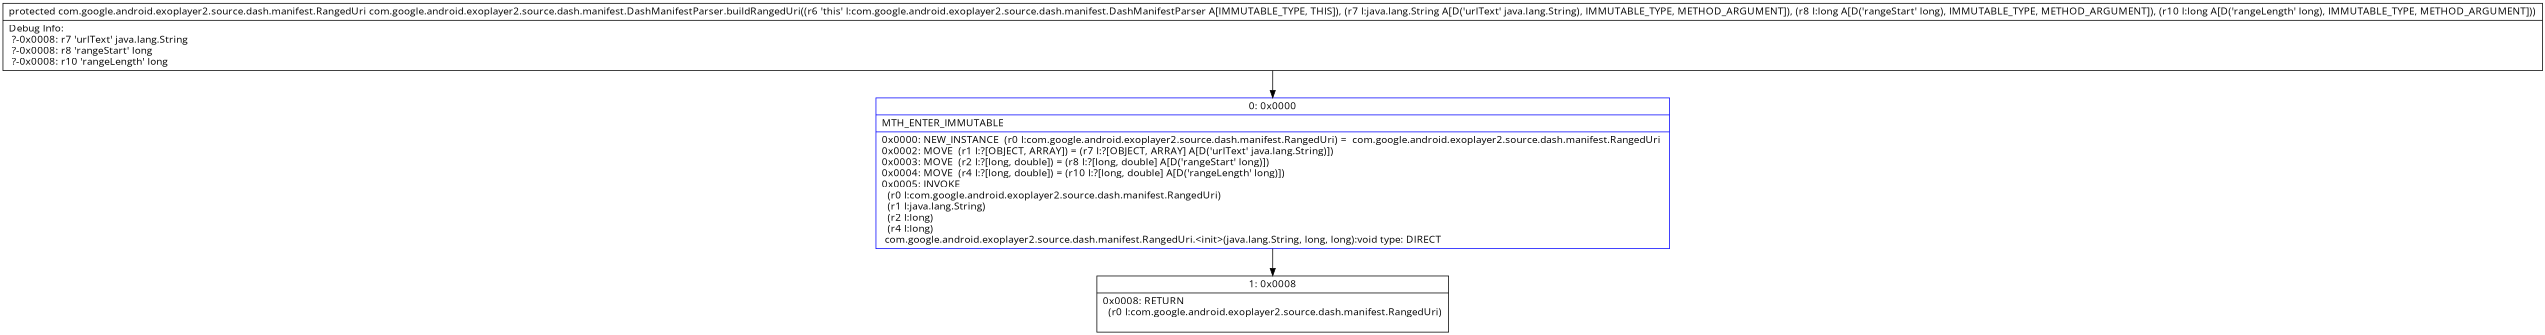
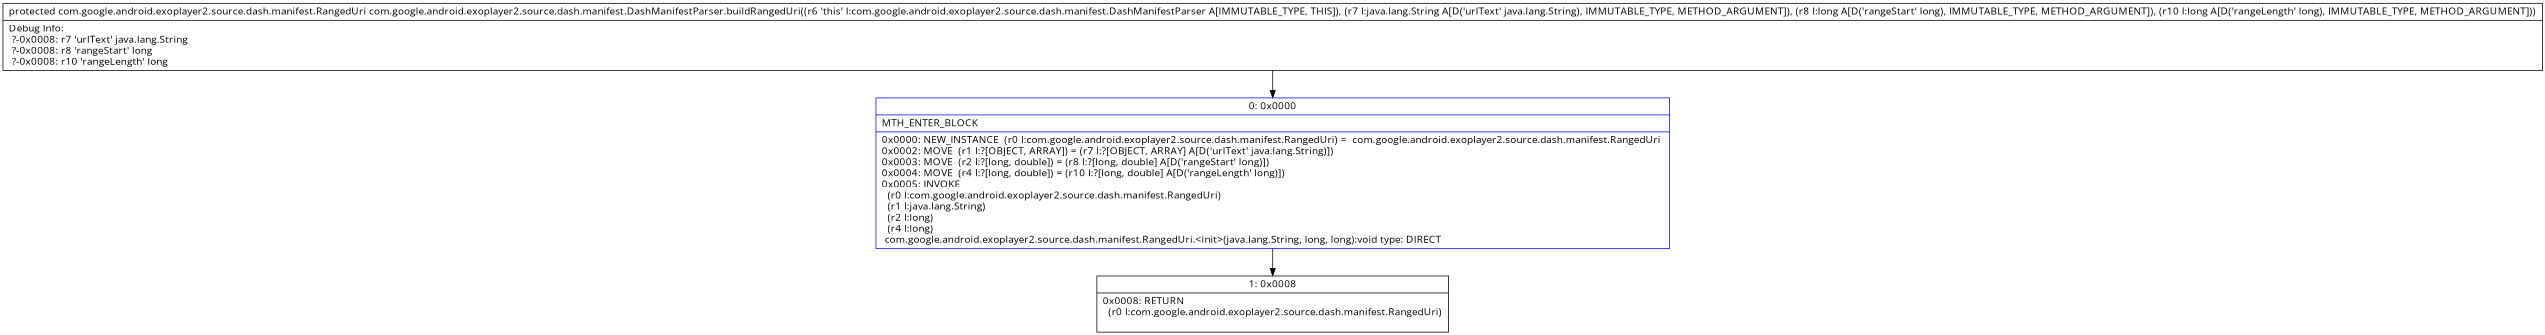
  digraph {
    fontname="Open Sans"
    node [shape=record color=black fontname="Open Sans"]
    edge [fontname="Open Sans"]
-   n1 [label="{0\:\ 0x0000|MTH_ENTER_IMMUTABLE\l|0x0000: NEW_INSTANCE  (r0 I:com.google.android.exoplayer2.source.dash.manifest.RangedUri) =  com.google.android.exoplayer2.source.dash.manifest.RangedUri \l0x0002: MOVE  (r1 I:?[OBJECT, ARRAY]) = (r7 I:?[OBJECT, ARRAY] A[D('urlText' java.lang.String)]) \l0x0003: MOVE  (r2 I:?[long, double]) = (r8 I:?[long, double] A[D('rangeStart' long)]) \l0x0004: MOVE  (r4 I:?[long, double]) = (r10 I:?[long, double] A[D('rangeLength' long)]) \l0x0005: INVOKE  \l  (r0 I:com.google.android.exoplayer2.source.dash.manifest.RangedUri)\l  (r1 I:java.lang.String)\l  (r2 I:long)\l  (r4 I:long)\l com.google.android.exoplayer2.source.dash.manifest.RangedUri.\<init\>(java.lang.String, long, long):void type: DIRECT \l}" color=blue]
+   n1 [label="{0\:\ 0x0000|MTH_ENTER_BLOCK\l|0x0000: NEW_INSTANCE  (r0 I:com.google.android.exoplayer2.source.dash.manifest.RangedUri) =  com.google.android.exoplayer2.source.dash.manifest.RangedUri \l0x0002: MOVE  (r1 I:?[OBJECT, ARRAY]) = (r7 I:?[OBJECT, ARRAY] A[D('urlText' java.lang.String)]) \l0x0003: MOVE  (r2 I:?[long, double]) = (r8 I:?[long, double] A[D('rangeStart' long)]) \l0x0004: MOVE  (r4 I:?[long, double]) = (r10 I:?[long, double] A[D('rangeLength' long)]) \l0x0005: INVOKE  \l  (r0 I:com.google.android.exoplayer2.source.dash.manifest.RangedUri)\l  (r1 I:java.lang.String)\l  (r2 I:long)\l  (r4 I:long)\l com.google.android.exoplayer2.source.dash.manifest.RangedUri.\<init\>(java.lang.String, long, long):void type: DIRECT \l}" color=blue]
    n2 [label="{1\:\ 0x0008|0x0008: RETURN  \l  (r0 I:com.google.android.exoplayer2.source.dash.manifest.RangedUri)\l \l}"]
    n3 [label="{protected com.google.android.exoplayer2.source.dash.manifest.RangedUri com.google.android.exoplayer2.source.dash.manifest.DashManifestParser.buildRangedUri((r6 'this' I:com.google.android.exoplayer2.source.dash.manifest.DashManifestParser A[IMMUTABLE_TYPE, THIS]), (r7 I:java.lang.String A[D('urlText' java.lang.String), IMMUTABLE_TYPE, METHOD_ARGUMENT]), (r8 I:long A[D('rangeStart' long), IMMUTABLE_TYPE, METHOD_ARGUMENT]), (r10 I:long A[D('rangeLength' long), IMMUTABLE_TYPE, METHOD_ARGUMENT]))  | Debug Info:\l  ?\-0x0008: r7 'urlText' java.lang.String\l  ?\-0x0008: r8 'rangeStart' long\l  ?\-0x0008: r10 'rangeLength' long\l}"]
    n1 -> n2
    n3 -> n1
  }
